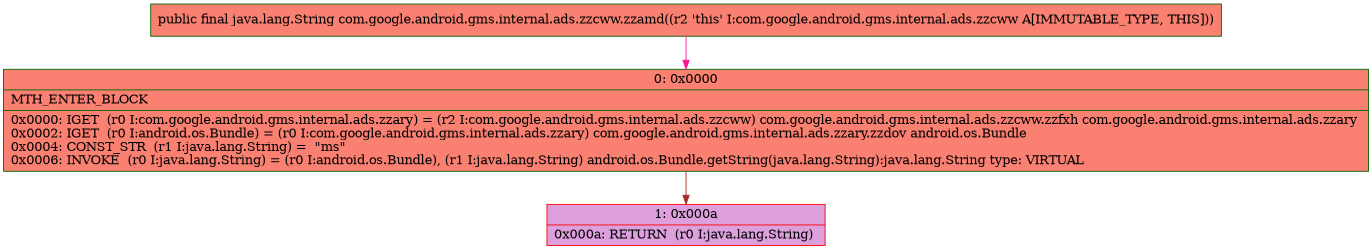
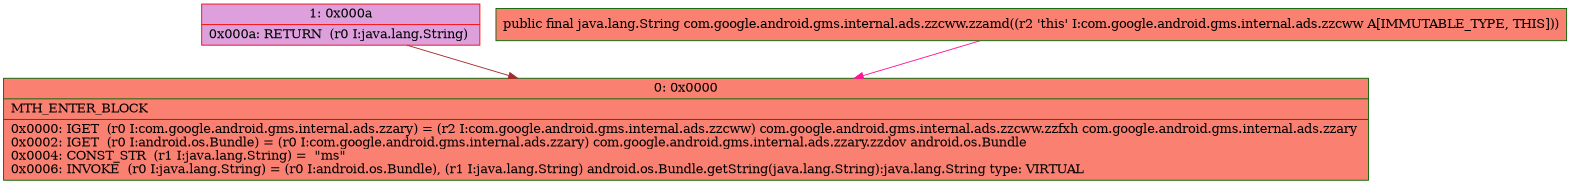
  digraph {
    node [shape=record style=filled fillcolor=salmon color=darkgreen]
    n1 [label="{0\:\ 0x0000|MTH_ENTER_BLOCK\l|0x0000: IGET  (r0 I:com.google.android.gms.internal.ads.zzary) = (r2 I:com.google.android.gms.internal.ads.zzcww) com.google.android.gms.internal.ads.zzcww.zzfxh com.google.android.gms.internal.ads.zzary \l0x0002: IGET  (r0 I:android.os.Bundle) = (r0 I:com.google.android.gms.internal.ads.zzary) com.google.android.gms.internal.ads.zzary.zzdov android.os.Bundle \l0x0004: CONST_STR  (r1 I:java.lang.String) =  \"ms\" \l0x0006: INVOKE  (r0 I:java.lang.String) = (r0 I:android.os.Bundle), (r1 I:java.lang.String) android.os.Bundle.getString(java.lang.String):java.lang.String type: VIRTUAL \l}"]
    n2 [label="{1\:\ 0x000a|0x000a: RETURN  (r0 I:java.lang.String) \l}" fillcolor=plum color=red]
    n3 [label="{public final java.lang.String com.google.android.gms.internal.ads.zzcww.zzamd((r2 'this' I:com.google.android.gms.internal.ads.zzcww A[IMMUTABLE_TYPE, THIS])) }"]
-   n1 -> n2 [color=brown]
+   n2 -> n1 [color=brown]
    n3 -> n1 [color=deeppink]
  }
